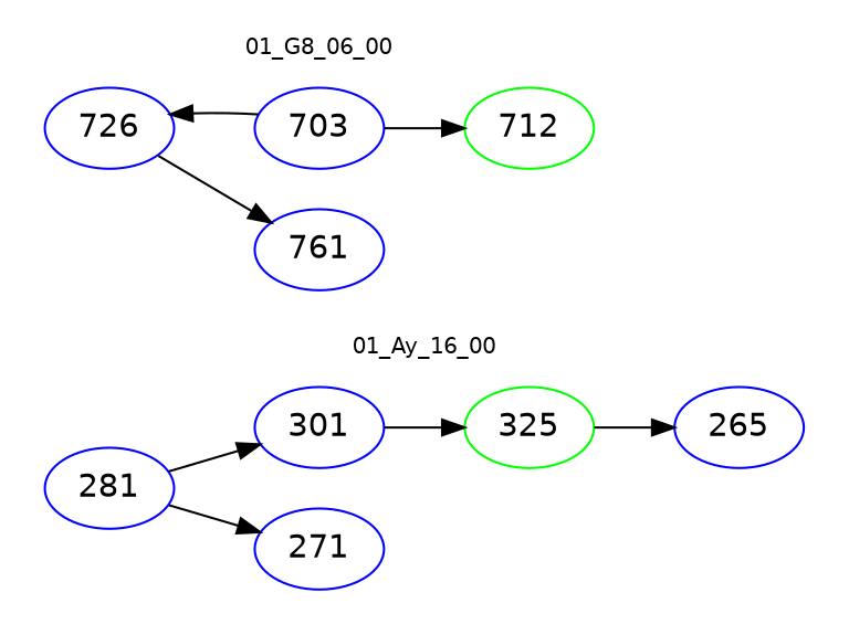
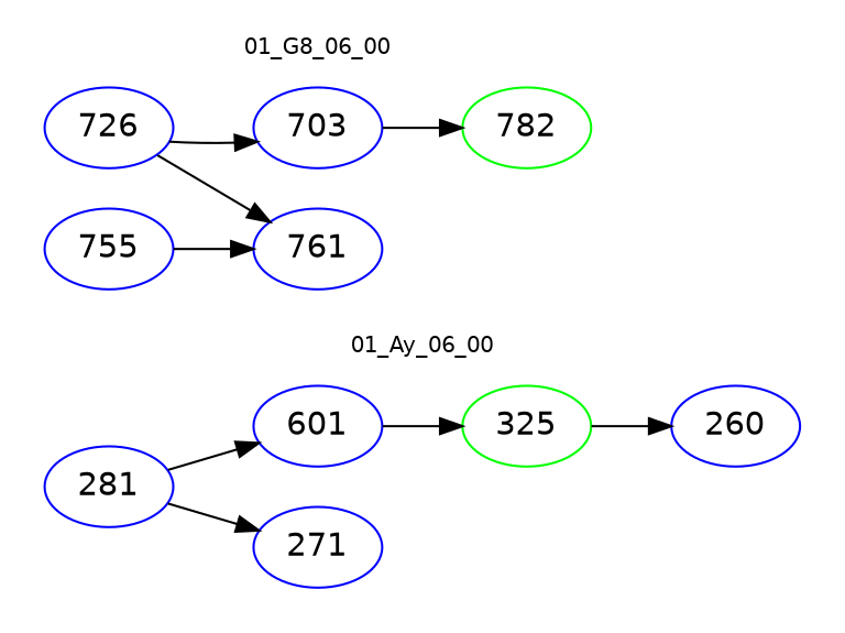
  digraph {
    fontname="DejaVu Sans"
    rankdir=LR
    node [color=blue fontname="DejaVu Sans"]
    edge [color=black fontname="DejaVu Sans"]
    n1 [label=281]
    n2 [label=271]
-   n3 [label=301]
-   n4 [label=265]
+   n3 [label=601]
+   n4 [label=260]
    n5 [color=green label=325]
    n6 [label=726]
    n7 [label=703]
-   n9 [color=green label=712]
+   n8 [label=755]
+   n9 [color=green label=782]
    n10 [label=761]
    subgraph cluster_1 {
      color=white
      fontsize=10
-     label="01_Ay_16_00"
+     label="01_Ay_06_00"
      n1
      n2
      n3
      n4
      n5
    }
    subgraph cluster_2 {
      color=white
      fontsize=10
      label="01_G8_06_00"
      n6
      n7
+     n8
      n9
      n10
    }
    n1 -> n2
    n1 -> n3
    n3 -> n5
    n5 -> n4
-   n7 -> n6
+   n6 -> n7
    n6 -> n10
    n7 -> n9
+   n8 -> n10
  }
